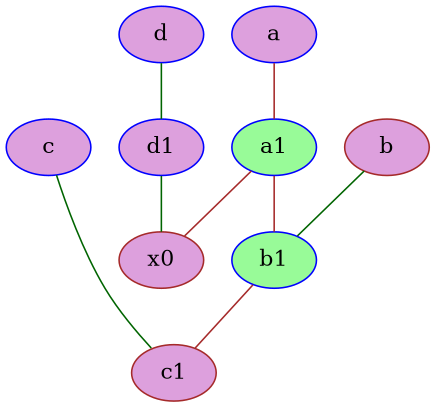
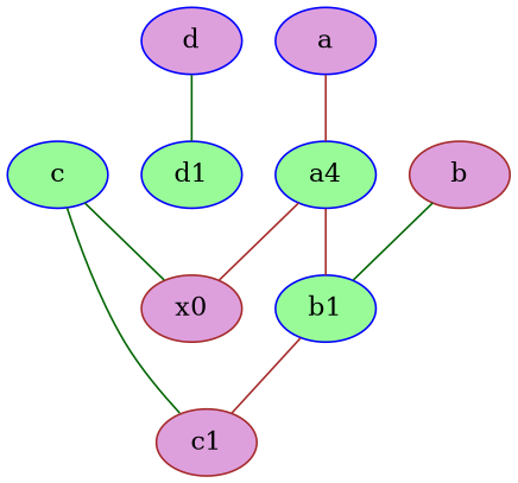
  graph {
    node [color=blue fillcolor=plum labelfontsize=50 style=filled]
    edge [color=brown]
-   a1 [fillcolor=palegreen]
+   a1 [fillcolor=palegreen label=a4]
    b1 [fillcolor=palegreen]
    x0 [color=brown]
    c1 [color=brown]
-   d1
+   d1 [fillcolor=palegreen]
    d
    b [color=brown]
-   c
+   c [fillcolor=palegreen]
    a
    a1 -- b1
    a1 -- x0
    b1 -- c1
-   d1 -- x0 [color=darkgreen]
+   c -- x0 [color=darkgreen]
    d -- d1 [color=darkgreen]
    b -- b1 [color=darkgreen]
    c -- c1 [color=darkgreen]
    a -- a1
  }
